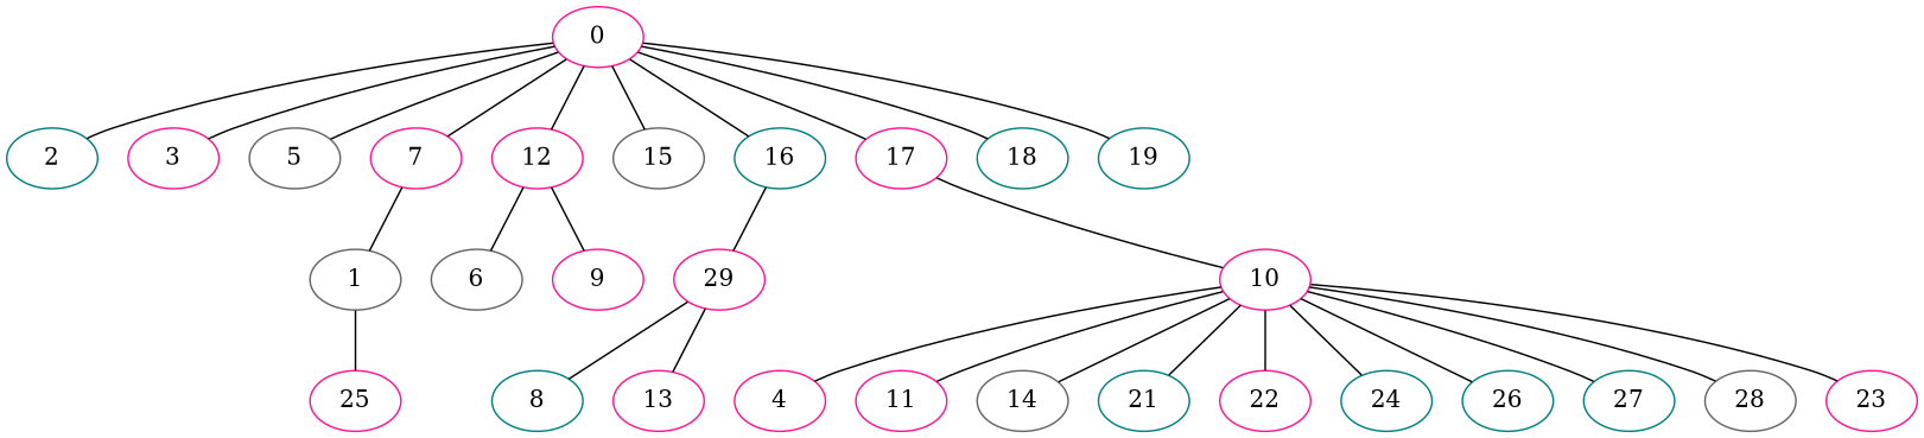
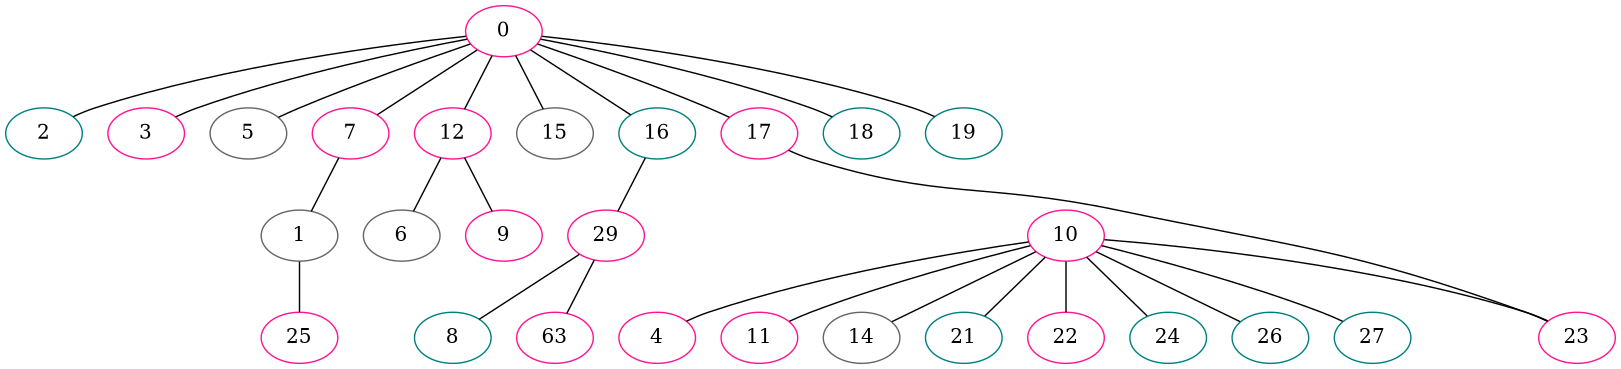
  strict graph {
    node [color=deeppink]
    2 [color=teal]
    0
    3
    5 [color=gray40]
    7
    12
    15 [color=gray40]
    16 [color=teal]
    17
    18 [color=teal]
    19 [color=teal]
    1 [color=gray40]
    25
    6 [color=gray40]
    9
    29
    10
    4
    11
    14 [color=gray40]
    21 [color=teal]
    22
    23
    24 [color=teal]
    26 [color=teal]
    27 [color=teal]
-   28 [color=gray40]
    8 [color=teal]
-   13
+   13 [label=63]
    0 -- 2
    0 -- 3
    0 -- 5
    0 -- 7
    0 -- 12
    0 -- 15
    0 -- 16
    0 -- 17
    0 -- 18
    0 -- 19
    7 -- 1
    12 -- 6
    12 -- 9
    16 -- 29
-   17 -- 10
+   17 -- 23
    1 -- 25
    29 -- 8
    29 -- 13
    10 -- 4
    10 -- 11
    10 -- 14
    10 -- 21
    10 -- 22
    10 -- 23
    10 -- 24
    10 -- 26
    10 -- 27
-   10 -- 28
  }
